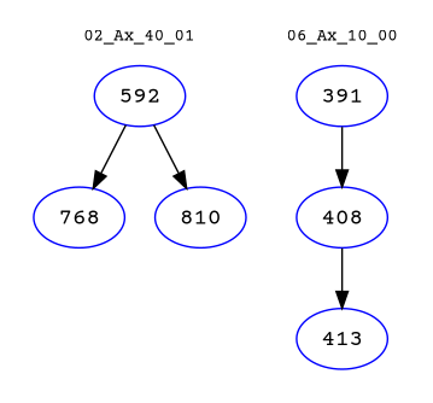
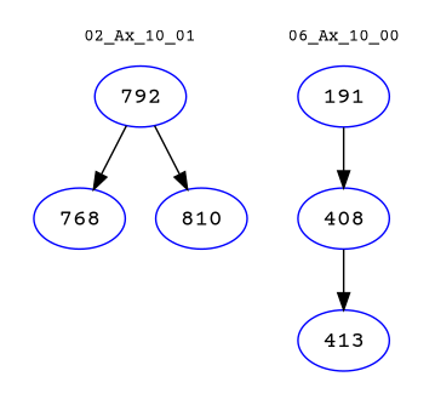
  digraph {
    fontname="Courier Prime"
    node [color=blue fontname="Courier Prime"]
    edge [color=black fontname="Courier Prime"]
-   n1 [label=592]
+   n1 [label=792]
    n2 [label=768]
    n3 [label=810]
    n4 [label=408]
-   n5 [label=391]
+   n5 [label=191]
    n6 [label=413]
    subgraph cluster_1 {
      color=white
      fontsize=10
-     label="02_Ax_40_01"
+     label="02_Ax_10_01"
      n1
      n2
      n3
    }
    subgraph cluster_2 {
      color=white
      fontsize=10
      label="06_Ax_10_00"
      n4
      n5
      n6
    }
    n1 -> n2
    n1 -> n3
    n4 -> n6
    n5 -> n4
  }
